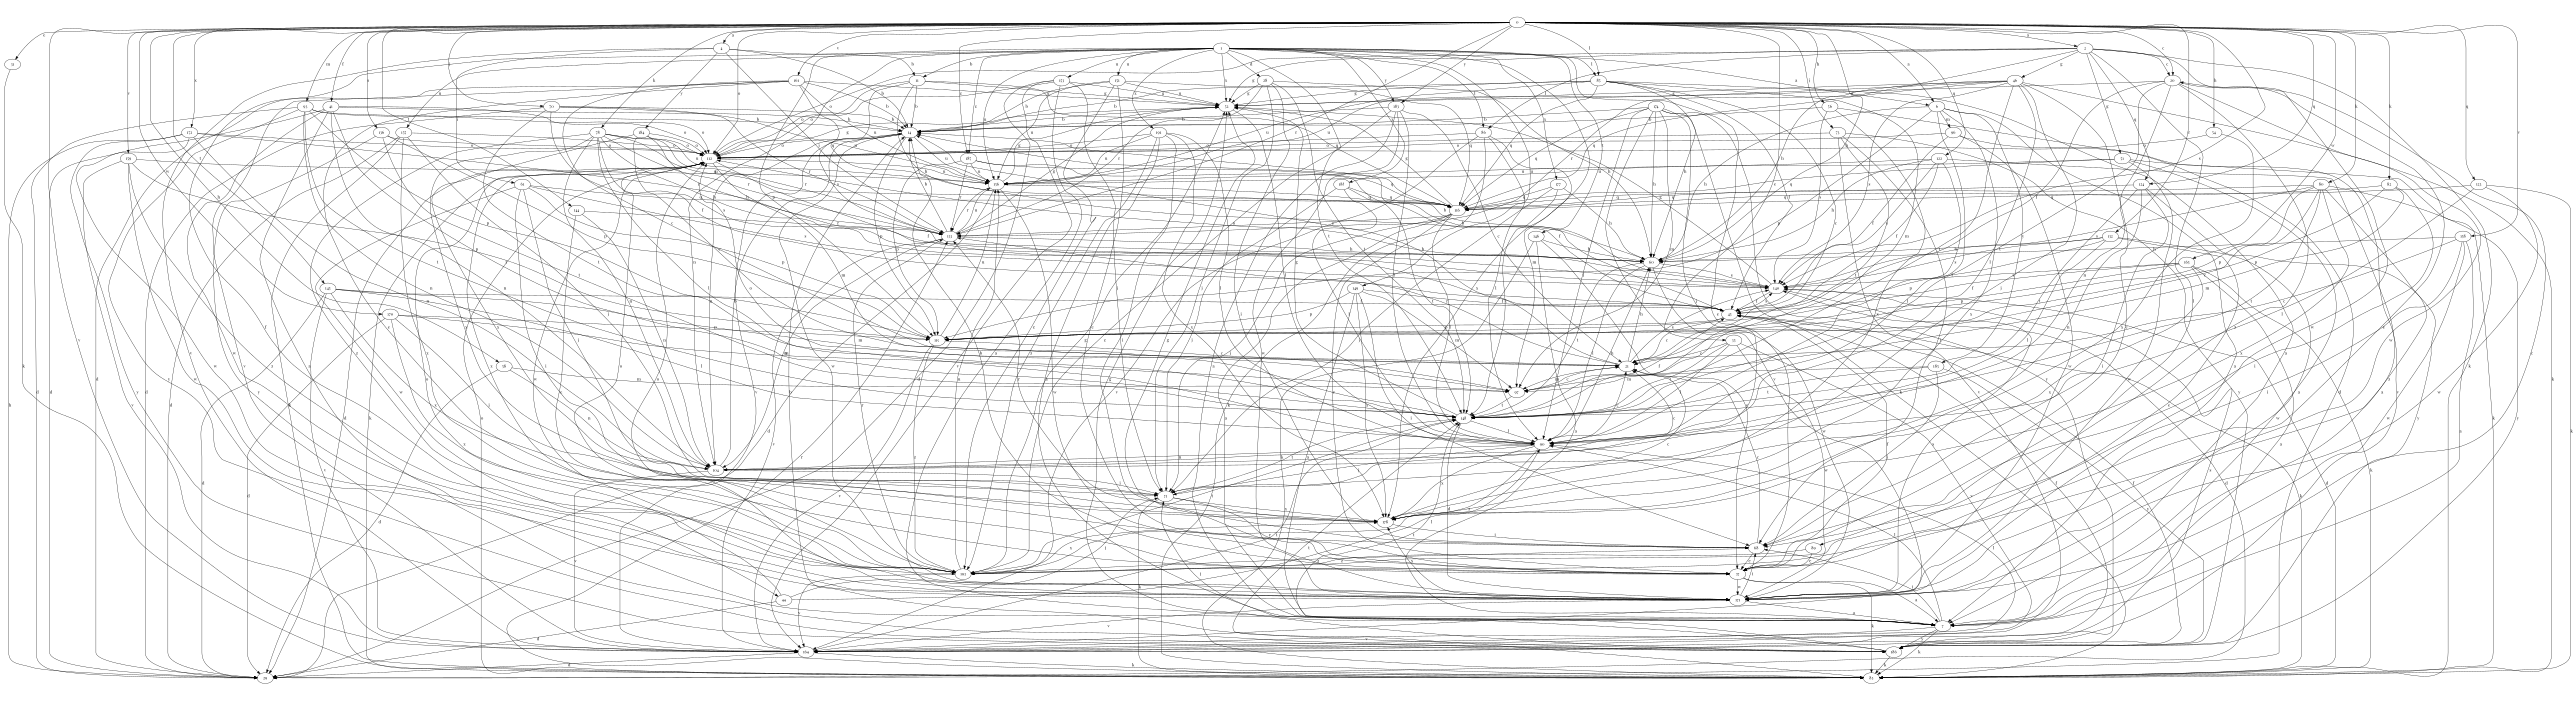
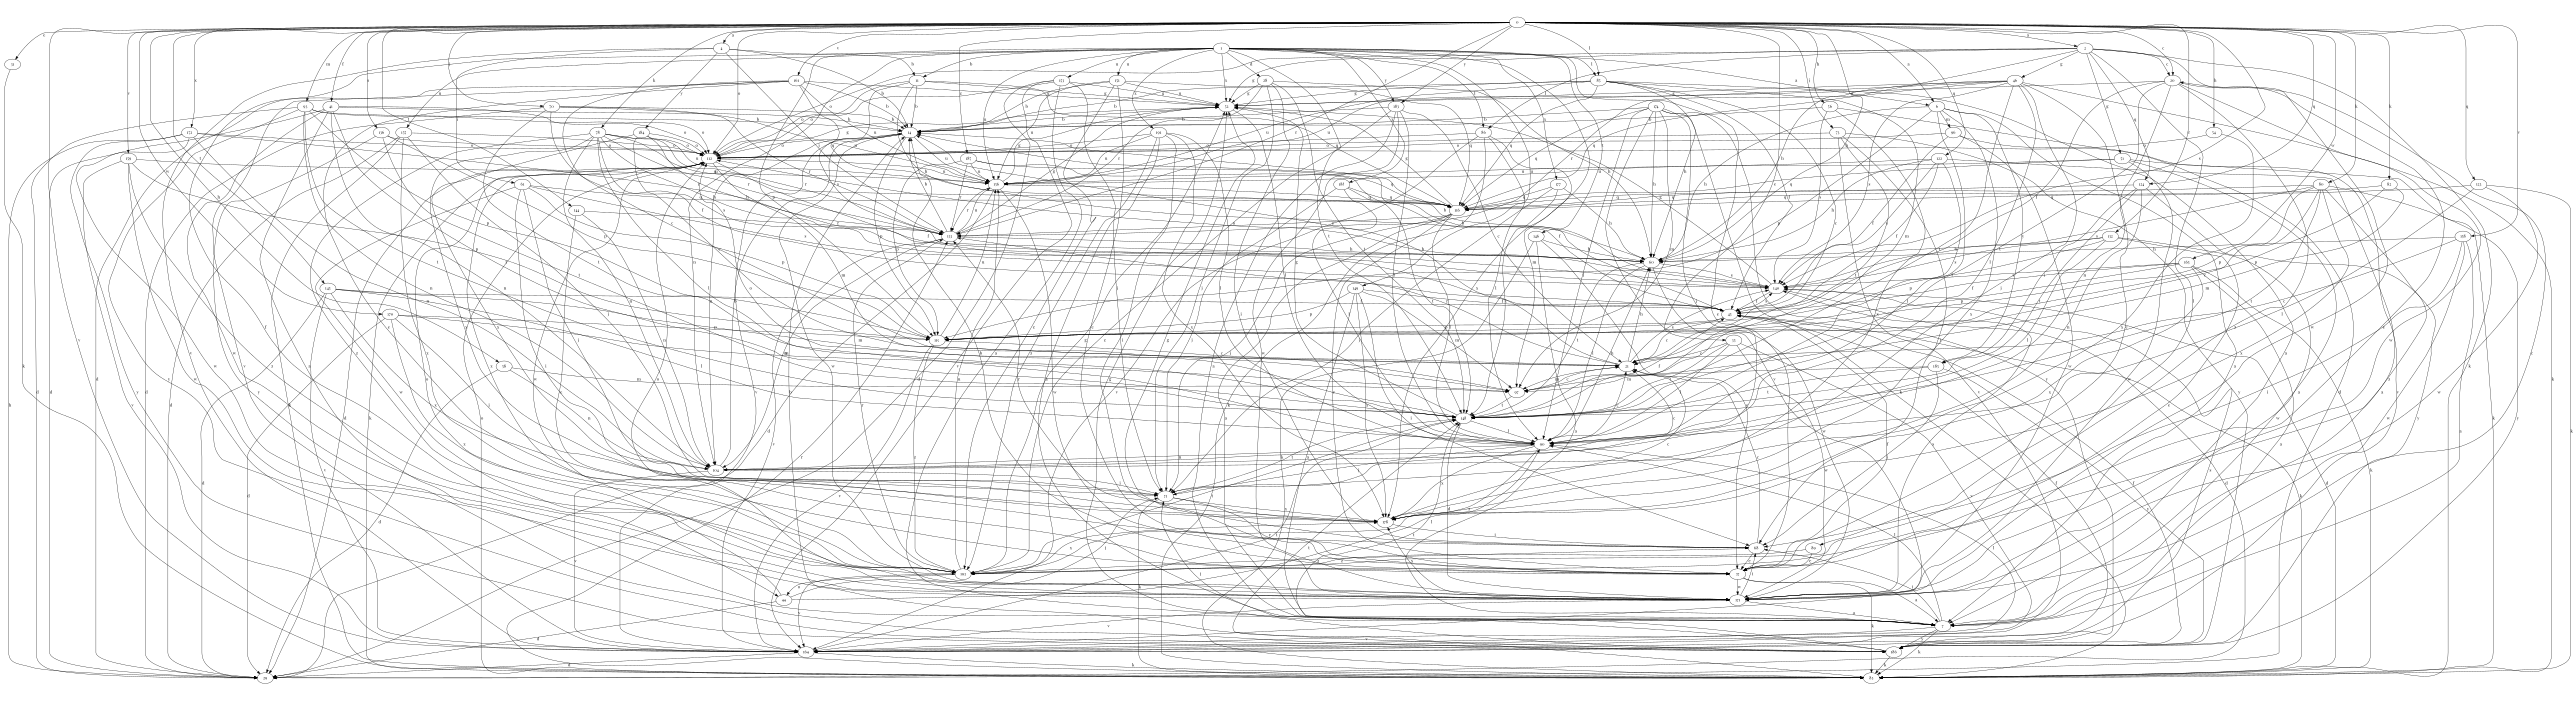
  strict digraph {
    fontname="Playfair Display"
    node [fontname="Playfair Display"]
    edge [fontname="Playfair Display"]
    0
    2
    4
    6
    20
    31
    35
    41
    54
    56
    58
    60
    70
    73
    78
    80
    82
    85
    93
    112
    122
    123
    124
    132
    133
    136
    140
    144
    145
    158
    159
    161
    164
    165
    170
    172
    183
    187
    86
    46
    51
    52
    83
    89
    171
    11
    14
    61
    184
    119
    178
    7
    90
    96
    185
    37
    104
    148
    45
    193
    21
    29
    97
    156
    68
    186
    n67 [label=116]
    75
    1
    28
    44
    146
    149
    151
    153
    155
    177
    188
    191
    174
    0 -> 2 [label=a]
    0 -> 4 [label=a]
    0 -> 6 [label=a]
    0 -> 20 [label=c]
    0 -> 31 [label=e]
    0 -> 35 [label=e]
    0 -> 41 [label=f]
    0 -> 54 [label=h]
    0 -> 56 [label=h]
    0 -> 58 [label=h]
    0 -> 60 [label=h]
    0 -> 70 [label=j]
    0 -> 73 [label=j]
    0 -> 78 [label=k]
    0 -> 80 [label=k]
    0 -> 82 [label=k]
    0 -> 85 [label=l]
    0 -> 93 [label=m]
    0 -> 112 [label=o]
    0 -> 122 [label=q]
    0 -> 123 [label=q]
    0 -> 124 [label=q]
    0 -> 132 [label=r]
    0 -> 133 [label=r]
    0 -> 136 [label=s]
    0 -> 140 [label=s]
    0 -> 144 [label=t]
    0 -> 145 [label=t]
    0 -> 158 [label=v]
    0 -> 159 [label=v]
    0 -> 161 [label=v]
    0 -> 164 [label=v]
    0 -> 165 [label=w]
    0 -> 170 [label=w]
    0 -> 172 [label=x]
    0 -> 183 [label=y]
    0 -> 187 [label=z]
    2 -> 20 [label=c]
    2 -> 60 [label=h]
    2 -> 112 [label=o]
    2 -> 124 [label=q]
    2 -> 86 [label=l]
    2 -> 46 [label=g]
    2 -> 51 [label=g]
    2 -> 52 [label=g]
    2 -> 83 [label=k]
    2 -> 89 [label=l]
    2 -> 171 [label=w]
    4 -> 133 [label=j]
    4 -> 164 [label=v]
    4 -> 11 [label=b]
    4 -> 14 [label=b]
    4 -> 61 [label=i]
    4 -> 184 [label=y]
    6 -> 60 [label=h]
    6 -> 119 [label=p]
    6 -> 178 [label=x]
    6 -> 7 [label=a]
    6 -> 90 [label=l]
    6 -> 96 [label=m]
    6 -> 185 [label=y]
    20 -> 52 [label=g]
    20 -> 171 [label=w]
    20 -> 37 [label=e]
    20 -> 104 [label=n]
    20 -> 148 [label=t]
    20 -> 45 [label=f]
    20 -> 193 [label=z]
    31 -> 83 [label=k]
    35 -> 164 [label=v]
    35 -> 171 [label=w]
    35 -> 90 [label=l]
    35 -> 148 [label=t]
    35 -> 21 [label=c]
    41 -> 112 [label=o]
    41 -> 171 [label=w]
    41 -> 14 [label=b]
    41 -> 7 [label=a]
    41 -> 104 [label=n]
    41 -> 148 [label=t]
    41 -> 29 [label=d]
    54 -> 112 [label=o]
    54 -> 178 [label=x]
    56 -> 140 [label=s]
    56 -> 14 [label=b]
    56 -> 178 [label=x]
    56 -> 29 [label=d]
    58 -> 104 [label=n]
    58 -> 29 [label=d]
    58 -> 97 [label=m]
    60 -> 140 [label=s]
    60 -> 171 [label=w]
    60 -> 90 [label=l]
    60 -> 148 [label=t]
    70 -> 133 [label=r]
    70 -> 14 [label=b]
    70 -> 148 [label=t]
    70 -> 45 [label=f]
    70 -> 29 [label=d]
    70 -> 156 [label=u]
    73 -> 112 [label=o]
    73 -> 164 [label=v]
    73 -> 148 [label=t]
    73 -> 68 [label=i]
    73 -> 186 [label=y]
    78 -> 60 [label=h]
    78 -> 112 [label=o]
    78 -> 133 [label=r]
    78 -> 140 [label=s]
    78 -> 178 [label=x]
    78 -> 90 [label=l]
    78 -> 104 [label=n]
    78 -> 193 [label=z]
    78 -> 156 [label=u]
    78 -> n67 [label=q]
    80 -> 140 [label=s]
    80 -> 119 [label=p]
    80 -> 178 [label=x]
    80 -> 148 [label=t]
    80 -> 193 [label=z]
    80 -> 21 [label=c]
    80 -> 186 [label=y]
    80 -> n67 [label=q]
    82 -> 119 [label=p]
    82 -> 97 [label=m]
-   82 -> 68 [label=i]
    82 -> n67 [label=q]
    85 -> 60 [label=h]
    85 -> 52 [label=g]
    85 -> 14 [label=b]
    85 -> 7 [label=a]
    85 -> 45 [label=f]
    85 -> 21 [label=c]
    85 -> 97 [label=m]
    85 -> 156 [label=u]
    85 -> n67 [label=q]
    93 -> 112 [label=o]
    93 -> 14 [label=b]
    93 -> 119 [label=p]
    93 -> 104 [label=n]
    93 -> 148 [label=t]
    93 -> 29 [label=d]
    93 -> 186 [label=y]
    112 -> 52 [label=g]
    112 -> 83 [label=k]
    112 -> 171 [label=w]
    112 -> 45 [label=f]
    112 -> 193 [label=z]
    112 -> 29 [label=d]
    112 -> 97 [label=m]
    112 -> 156 [label=u]
    122 -> 60 [label=h]
    122 -> 140 [label=s]
    122 -> 7 [label=a]
    122 -> 90 [label=l]
    122 -> 45 [label=f]
    122 -> 156 [label=u]
    123 -> 83 [label=k]
    123 -> 171 [label=w]
    123 -> 90 [label=l]
    123 -> n67 [label=q]
    124 -> 104 [label=n]
    124 -> 148 [label=t]
-   124 -> 68 [label=i]
+   124 -> 185 [label=i]
    124 -> 186 [label=y]
    124 -> n67 [label=q]
    132 -> 60 [label=h]
    132 -> 140 [label=s]
    132 -> 171 [label=w]
    132 -> 119 [label=p]
    132 -> 90 [label=l]
    132 -> 37 [label=e]
    133 -> 60 [label=h]
    133 -> 164 [label=v]
    133 -> 52 [label=g]
    133 -> 14 [label=b]
    133 -> 104 [label=n]
    133 -> 156 [label=u]
    136 -> 112 [label=o]
    136 -> 119 [label=p]
    136 -> 148 [label=t]
    136 -> 186 [label=y]
    140 -> 112 [label=o]
    140 -> 52 [label=g]
    140 -> 14 [label=b]
    140 -> 45 [label=f]
    140 -> 29 [label=d]
    144 -> 133 [label=r]
    144 -> 37 [label=e]
    144 -> 104 [label=n]
    145 -> 164 [label=v]
    145 -> 178 [label=x]
    145 -> 90 [label=l]
    145 -> 45 [label=f]
    145 -> 29 [label=d]
    145 -> 97 [label=m]
    158 -> 60 [label=h]
    158 -> 171 [label=w]
    158 -> 7 [label=a]
    158 -> 21 [label=c]
    158 -> 68 [label=i]
    159 -> 164 [label=v]
    159 -> 171 [label=w]
    159 -> 119 [label=p]
    159 -> 193 [label=z]
    159 -> 156 [label=u]
    161 -> 164 [label=v]
    161 -> 52 [label=g]
    161 -> 14 [label=b]
    161 -> 37 [label=e]
    161 -> 21 [label=c]
    161 -> 29 [label=d]
    161 -> 156 [label=u]
    161 -> n67 [label=q]
    164 -> 140 [label=s]
    164 -> 83 [label=k]
    164 -> 90 [label=l]
    164 -> 148 [label=t]
    164 -> 45 [label=f]
    164 -> 29 [label=d]
    165 -> 140 [label=s]
    165 -> 83 [label=k]
    165 -> 119 [label=p]
    165 -> 178 [label=x]
    165 -> 7 [label=a]
    165 -> 45 [label=f]
    170 -> 119 [label=p]
    170 -> 193 [label=z]
    170 -> 29 [label=d]
    170 -> 97 [label=m]
    170 -> 75 [label=j]
    172 -> 112 [label=o]
    172 -> 133 [label=r]
    172 -> 171 [label=w]
    172 -> 104 [label=n]
    172 -> 29 [label=h]
    172 -> 186 [label=y]
    183 -> 171 [label=w]
    183 -> 14 [label=b]
    183 -> 7 [label=a]
    183 -> 90 [label=l]
    183 -> 193 [label=z]
    183 -> 21 [label=c]
    187 -> 133 [label=r]
    187 -> 119 [label=p]
    187 -> 45 [label=f]
    187 -> 156 [label=u]
    187 -> n67 [label=q]
    86 -> 112 [label=o]
    86 -> 164 [label=v]
    86 -> 83 [label=k]
    86 -> 90 [label=l]
    86 -> 97 [label=m]
    46 -> 133 [label=r]
    46 -> 140 [label=s]
    46 -> 52 [label=g]
    46 -> 83 [label=k]
    46 -> 90 [label=l]
    46 -> 37 [label=e]
    46 -> 148 [label=t]
    46 -> 156 [label=u]
    46 -> n67 [label=q]
    46 -> 75 [label=j]
    51 -> 83 [label=k]
    51 -> 171 [label=w]
    51 -> 7 [label=a]
    51 -> 156 [label=u]
    51 -> n67 [label=q]
    52 -> 14 [label=b]
    52 -> 90 [label=l]
    83 -> 112 [label=o]
    83 -> 133 [label=r]
    83 -> 140 [label=d]
    83 -> 148 [label=t]
    89 -> 37 [label=e]
    89 -> 193 [label=z]
    171 -> 112 [label=o]
    171 -> 140 [label=s]
    171 -> 164 [label=v]
    171 -> 178 [label=x]
    171 -> 7 [label=a]
    171 -> 68 [label=i]
    11 -> 60 [label=h]
    11 -> 112 [label=o]
    11 -> 140 [label=s]
    11 -> 52 [label=g]
    11 -> 14 [label=b]
    11 -> n67 [label=q]
    14 -> 112 [label=o]
    14 -> 164 [label=v]
    14 -> 171 [label=w]
    14 -> 119 [label=p]
    14 -> 104 [label=n]
    14 -> 156 [label=u]
    61 -> 140 [label=s]
    61 -> 171 [label=w]
    61 -> 119 [label=p]
    61 -> 68 [label=i]
    61 -> n67 [label=q]
    61 -> 75 [label=j]
    184 -> 60 [label=h]
    184 -> 112 [label=o]
    184 -> 133 [label=r]
    184 -> 178 [label=x]
    184 -> 21 [label=c]
    119 -> 164 [label=v]
    119 -> 193 [label=z]
    119 -> 21 [label=c]
    119 -> 156 [label=u]
    178 -> 133 [label=r]
    178 -> 21 [label=c]
    178 -> 68 [label=i]
    7 -> 20 [label=c]
    7 -> 164 [label=v]
    7 -> 83 [label=k]
    7 -> 90 [label=l]
    7 -> 68 [label=i]
    7 -> 186 [label=y]
    90 -> 60 [label=h]
    90 -> 178 [label=x]
    90 -> 104 [label=n]
    90 -> 193 [label=z]
    90 -> 21 [label=c]
    90 -> 75 [label=j]
    96 -> 112 [label=o]
    96 -> 164 [label=v]
    96 -> 171 [label=w]
    96 -> 45 [label=f]
    185 -> 148 [label=t]
    185 -> 97 [label=m]
    185 -> 68 [label=i]
    185 -> 186 [label=y]
    37 -> 52 [label=g]
    37 -> 83 [label=k]
    37 -> 171 [label=w]
    37 -> 14 [label=b]
    37 -> 7 [label=a]
    37 -> 45 [label=f]
    104 -> 164 [label=v]
    104 -> 14 [label=b]
    104 -> 21 [label=c]
    104 -> 75 [label=j]
    148 -> 112 [label=o]
    148 -> 52 [label=g]
    148 -> 171 [label=d]
    148 -> 90 [label=l]
    148 -> 45 [label=f]
    45 -> 140 [label=s]
    45 -> 83 [label=k]
    45 -> 14 [label=b]
    45 -> 119 [label=p]
    45 -> 21 [label=c]
-   193 -> 112 [label=o]
+   193 -> 44 [label=o]
    193 -> 133 [label=r]
    193 -> 164 [label=v]
    193 -> 52 [label=g]
    193 -> 178 [label=x]
    193 -> 148 [label=t]
    193 -> 156 [label=u]
    21 -> 60 [label=h]
    21 -> 133 [label=r]
    21 -> 140 [label=s]
    21 -> 14 [label=b]
    21 -> 97 [label=m]
    97 -> 148 [label=t]
    97 -> 21 [label=c]
    156 -> 133 [label=r]
    156 -> 52 [label=g]
    156 -> 171 [label=w]
    156 -> 29 [label=d]
    156 -> n67 [label=q]
    68 -> 37 [label=e]
    68 -> 193 [label=z]
    68 -> 21 [label=c]
    186 -> 52 [label=g]
    186 -> 83 [label=k]
    186 -> 14 [label=b]
    186 -> 148 [label=t]
    186 -> 45 [label=f]
    186 -> 75 [label=j]
    n67 -> 133 [label=r]
    n67 -> 52 [label=g]
    n67 -> 7 [label=a]
    n67 -> 90 [label=l]
    n67 -> 37 [label=e]
    n67 -> 75 [label=j]
    75 -> 83 [label=k]
    75 -> 178 [label=x]
    75 -> 37 [label=e]
    75 -> 148 [label=t]
    1 -> 6 [label=a]
    1 -> 85 [label=l]
    1 -> 183 [label=y]
-   1 -> 187 [label=z]
    1 -> 86 [label=l]
    1 -> 52 [label=x]
    1 -> 11 [label=b]
    1 -> 119 [label=p]
    1 -> 178 [label=x]
    1 -> 37 [label=e]
    1 -> 104 [label=n]
    1 -> 148 [label=t]
    1 -> 156 [label=u]
    1 -> 28 [label=d]
    1 -> 44 [label=f]
    1 -> 146 [label=t]
    1 -> 149 [label=u]
    1 -> 151 [label=u]
    1 -> 153 [label=u]
    1 -> 155 [label=u]
    1 -> 177 [label=x]
    1 -> 188 [label=z]
    1 -> 191 [label=z]
    28 -> 60 [label=h]
    28 -> 133 [label=r]
    28 -> 52 [label=g]
    28 -> 148 [label=t]
    28 -> 68 [label=i]
    28 -> 75 [label=j]
    44 -> 112 [label=o]
    44 -> 90 [label=l]
    44 -> 29 [label=d]
    44 -> 75 [label=j]
    146 -> 60 [label=h]
    146 -> 83 [label=k]
    146 -> 7 [label=a]
    146 -> 37 [label=e]
    149 -> 119 [label=p]
    149 -> 178 [label=x]
    149 -> 7 [label=a]
    149 -> 45 [label=f]
    149 -> 97 [label=m]
    149 -> 68 [label=i]
    151 -> 52 [label=u]
    151 -> 14 [label=b]
    151 -> 37 [label=e]
    151 -> 193 [label=z]
    151 -> 156 [label=u]
    151 -> n67 [label=q]
    153 -> 112 [label=o]
    153 -> 164 [label=v]
    153 -> 52 [label=g]
    153 -> 7 [label=a]
    153 -> 29 [label=d]
    153 -> 75 [label=j]
    155 -> 112 [label=o]
    155 -> 83 [label=k]
    155 -> 193 [label=z]
    155 -> 29 [label=d]
    155 -> 75 [label=j]
    177 -> 60 [label=h]
    177 -> 148 [label=t]
    177 -> n67 [label=q]
    177 -> 75 [label=j]
    188 -> 90 [label=l]
    188 -> 148 [label=t]
    188 -> n67 [label=q]
    188 -> 75 [label=j]
    191 -> 112 [label=o]
    191 -> 178 [label=x]
    191 -> 7 [label=a]
    191 -> 90 [label=l]
    191 -> 193 [label=z]
    191 -> 156 [label=u]
    191 -> 68 [label=i]
    174 -> 60 [label=h]
    174 -> 164 [label=v]
    174 -> 83 [label=k]
    174 -> 14 [label=b]
    174 -> 90 [label=l]
    174 -> 97 [label=m]
    174 -> 186 [label=y]
    174 -> n67 [label=q]
    174 -> 75 [label=j]
  }
